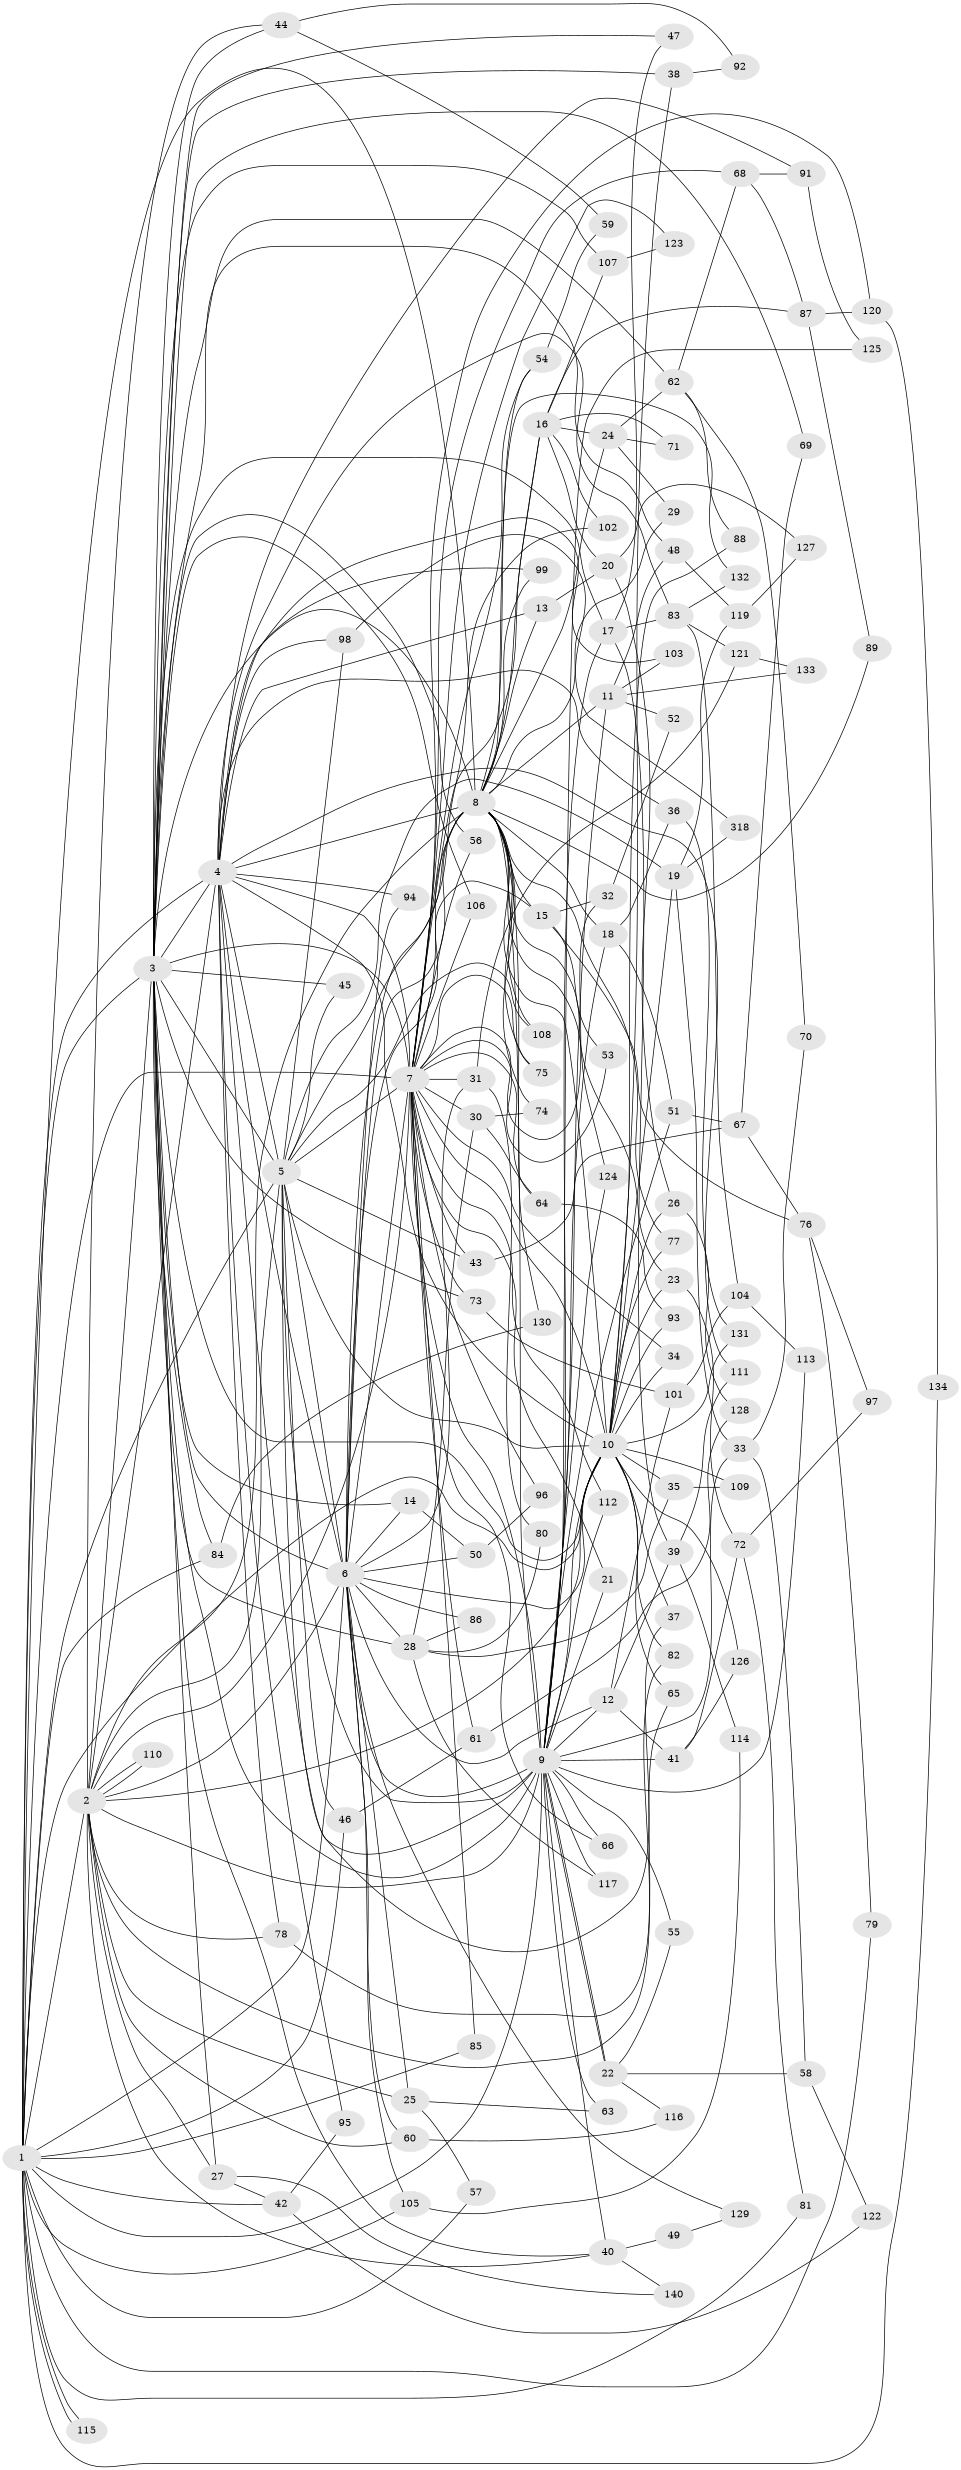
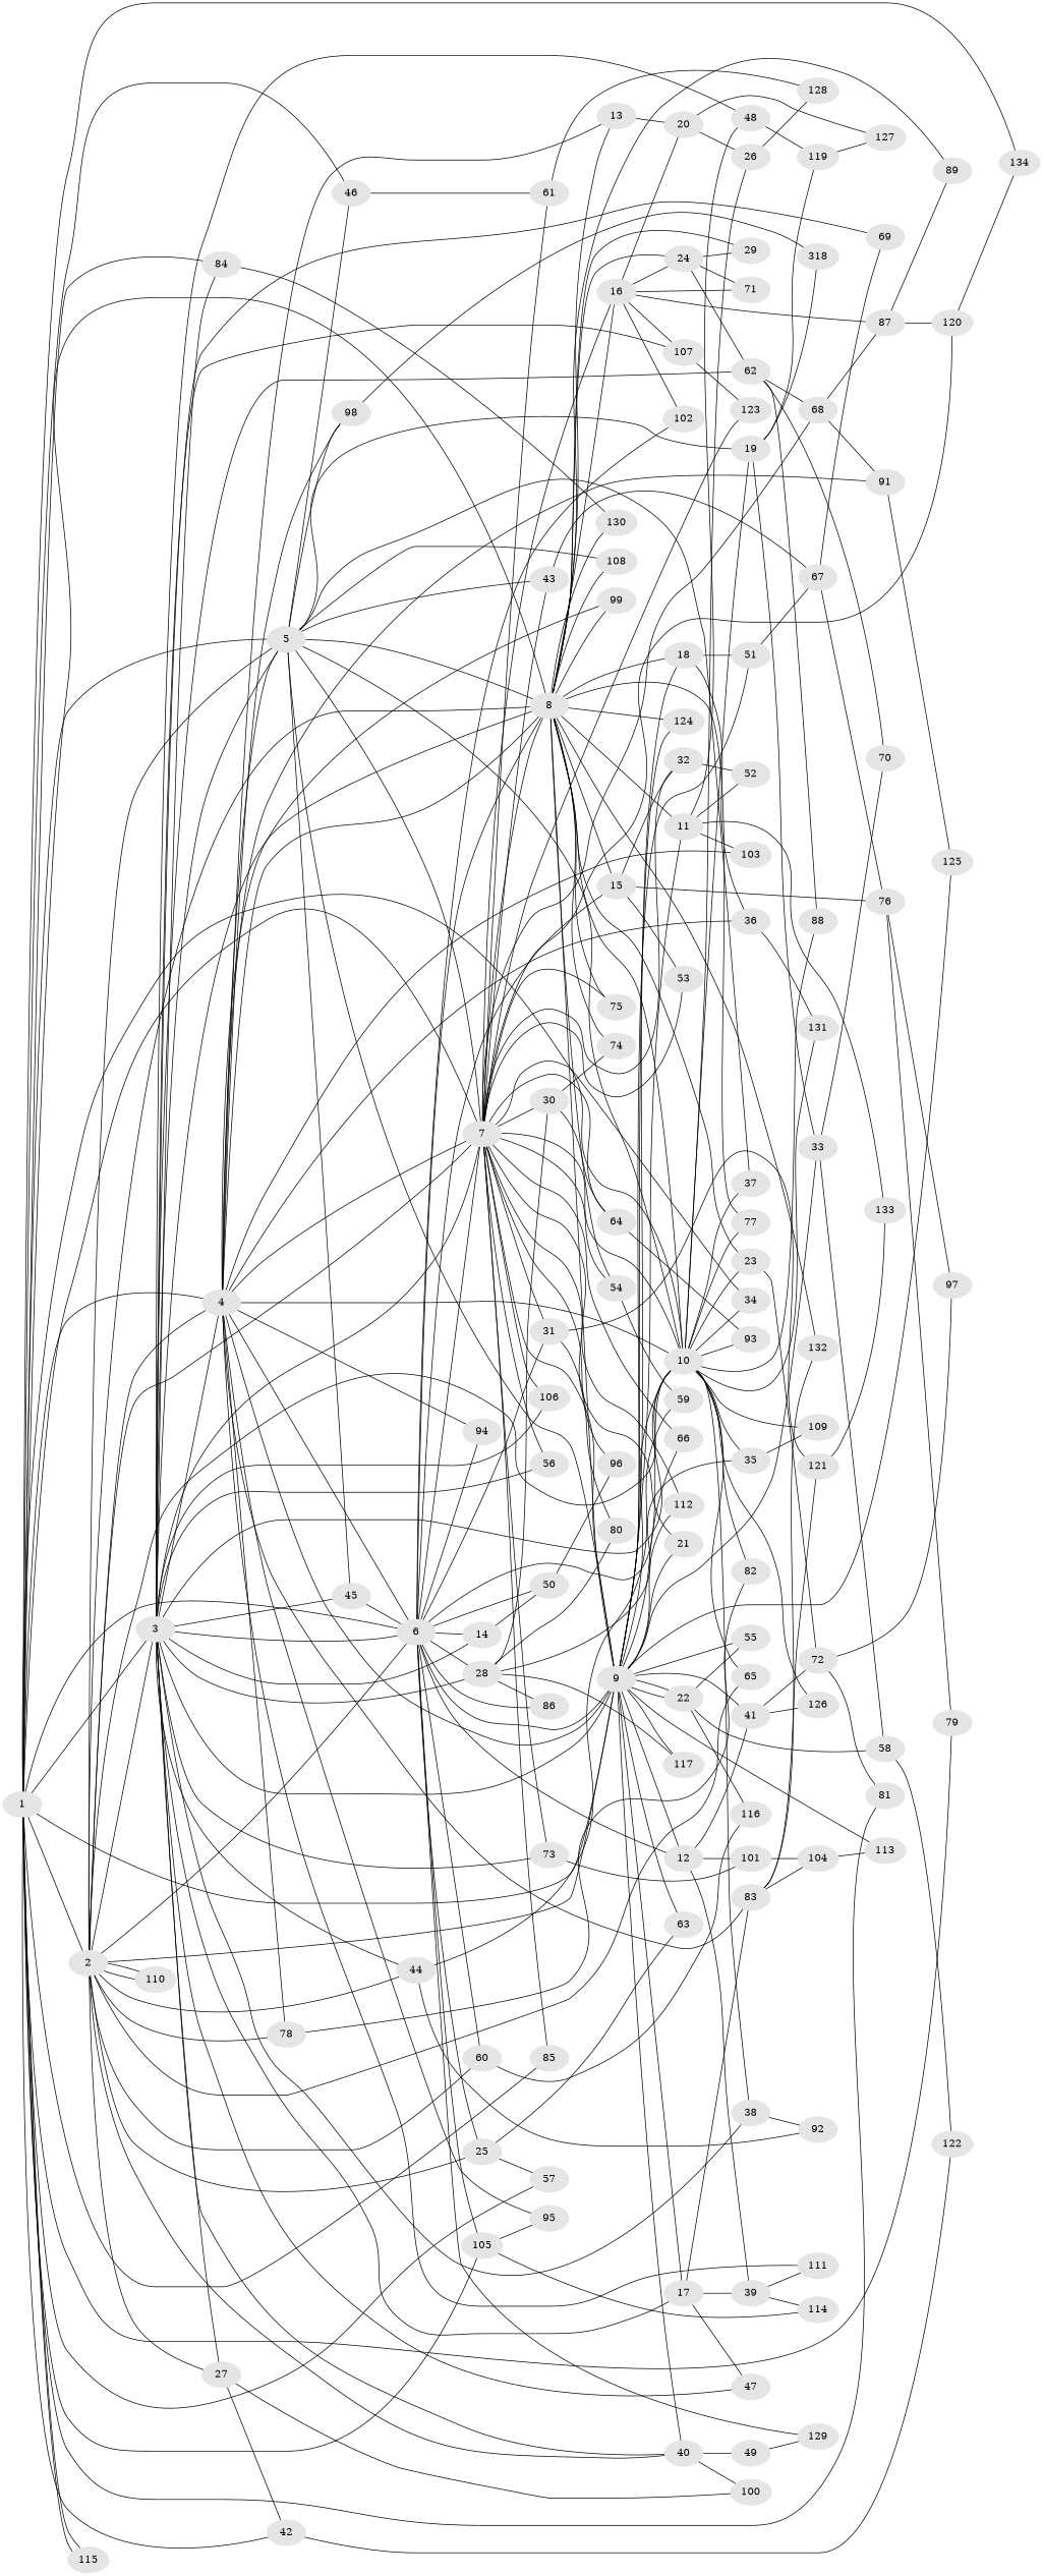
  graph {
    rankdir=LR
    node [color=gray90 style=filled]
    1
    2
    3
    4
    5
    6
    7
    8
    9
    10
    42
    46
    57
    79
    81
    84
    85
    105
    115
    134
    25
    27
    40
    44
    60
    65
    78
    110
    14
    17
    28
    38
    45
    47
    48
    56
    62
    69
    73
    106
    107
    13
    36
    83
    91
    94
    95
    98
    99
    103
    111
    19
    37
    43
    108
    12
    15
    31
    50
    86
    102
    129
    16
    21
    30
    32
    34
    53
    54
    61
    64
    66
    68
    75
    96
    112
    120
    123
    11
    18
    23
    24
    29
    74
    77
    89
    124
    130
    132
    22
    33
    41
    51
    55
    63
    113
    117
    125
    26
    35
    82
    88
    93
    109
    126
    131
    122
    114
-   100 [label=140]
+   100
    49
    92
    59
    116
    39
    80
    119
    70
    101
    20
    121
    104
    n122 [label=318]
    67
    76
    71
    87
    52
    128
    133
    72
    58
    127
    97
    1 -- 2
    1 -- 3
    1 -- 4
    1 -- 5
    1 -- 6
    1 -- 7
    1 -- 8
    1 -- 9
    1 -- 10
    1 -- 42
    1 -- 46
    1 -- 57
    1 -- 79
    1 -- 81
    1 -- 84
    1 -- 85
    1 -- 105
    1 -- 115
    1 -- 115
    1 -- 134
    2 -- 3
    2 -- 4
    2 -- 5
    2 -- 6
    2 -- 7
    2 -- 8
    2 -- 9
    2 -- 10
    2 -- 25
    2 -- 27
    2 -- 40
    2 -- 44
    2 -- 60
    2 -- 65
    2 -- 78
    2 -- 110
    2 -- 110
    3 -- 4
    3 -- 5
    3 -- 6
    3 -- 7
    3 -- 8
    3 -- 9
    3 -- 10
    3 -- 84
    3 -- 27
    3 -- 40
    3 -- 44
    3 -- 14
    3 -- 17
    3 -- 28
    3 -- 38
    3 -- 45
    3 -- 47
    3 -- 48
    3 -- 56
    3 -- 62
    3 -- 69
    3 -- 73
    3 -- 106
    3 -- 107
    4 -- 5
    4 -- 6
    4 -- 7
    4 -- 8
    4 -- 9
    4 -- 10
    4 -- 78
    4 -- 13
    4 -- 36
    4 -- 83
    4 -- 91
    4 -- 94
    4 -- 95
    4 -- 98
    4 -- 99
    4 -- 103
    4 -- 111
-   5 -- 6
+   45 -- 6
    5 -- 7
    5 -- 8
    5 -- 9
    5 -- 10
    5 -- 46
    5 -- 45
    5 -- 98
    5 -- 19
    5 -- 37
    5 -- 43
    5 -- 108
    6 -- 7
    6 -- 8
    6 -- 9
    6 -- 10
    6 -- 105
    6 -- 25
    6 -- 60
    6 -- 14
    6 -- 28
    6 -- 94
    6 -- 12
    6 -- 15
    6 -- 31
    6 -- 50
    6 -- 86
    6 -- 102
    6 -- 129
    7 -- 8
    7 -- 9
    7 -- 10
    7 -- 85
    7 -- 56
    7 -- 73
    7 -- 106
    7 -- 43
    7 -- 31
    7 -- 16
    7 -- 21
    7 -- 30
    7 -- 32
    7 -- 34
    7 -- 53
    7 -- 54
    7 -- 61
    7 -- 64
    7 -- 66
    7 -- 68
    7 -- 75
    7 -- 96
    7 -- 112
    7 -- 120
    7 -- 123
    8 -- 9
    8 -- 10
    8 -- 13
    8 -- 99
    8 -- 108
    8 -- 15
    8 -- 16
    8 -- 54
    8 -- 75
    8 -- 11
    8 -- 18
    8 -- 23
    8 -- 24
    8 -- 29
    8 -- 74
    8 -- 77
    8 -- 89
    8 -- 124
    8 -- 130
    8 -- 132
    9 -- 10
    9 -- 40
    9 -- 17
    9 -- 12
    9 -- 21
    9 -- 66
    9 -- 112
    9 -- 11
    9 -- 18
    9 -- 124
    9 -- 22
    9 -- 22
    9 -- 33
    9 -- 41
    9 -- 51
    9 -- 55
    9 -- 63
    9 -- 113
    9 -- 117
    9 -- 125
    10 -- 65
    10 -- 38
    10 -- 19
    10 -- 37
    10 -- 34
    10 -- 23
    10 -- 77
    10 -- 26
    10 -- 35
    10 -- 82
    10 -- 88
    10 -- 93
    10 -- 109
    10 -- 126
    10 -- 131
-   42 -- 95
+   105 -- 95
    42 -- 122
    46 -- 61
    84 -- 130
    105 -- 114
    25 -- 57
    25 -- 63
    27 -- 42
    27 -- 100
    40 -- 100
    40 -- 49
    44 -- 92
    44 -- 59
    60 -- 116
    78 -- 82
    14 -- 50
    17 -- 47
    17 -- 83
    17 -- 39
    28 -- 86
    28 -- 30
    28 -- 117
    28 -- 35
    28 -- 80
    38 -- 92
    48 -- 119
    62 -- 68
    62 -- 88
    62 -- 70
    73 -- 101
    107 -- 123
    13 -- 20
    36 -- 131
    83 -- 132
    83 -- 121
    83 -- 104
    91 -- 125
    98 -- n122
    19 -- 33
    19 -- 119
    19 -- n122
    43 -- 67
    12 -- 41
    12 -- 39
    12 -- 101
    15 -- 32
    15 -- 53
    15 -- 76
    31 -- 80
    31 -- 121
    50 -- 96
    16 -- 107
    16 -- 102
    16 -- 24
    16 -- 20
    16 -- 71
    16 -- 87
    30 -- 64
    30 -- 74
    32 -- 52
    54 -- 59
    61 -- 128
    64 -- 93
    68 -- 91
    68 -- 87
    120 -- 134
    11 -- 48
    11 -- 103
    11 -- 52
    11 -- 133
    18 -- 36
    18 -- 51
    23 -- 72
    24 -- 62
    24 -- 29
    24 -- 71
    22 -- 55
    22 -- 116
    22 -- 58
    33 -- 70
    33 -- 58
    41 -- 126
    41 -- 72
    51 -- 67
    26 -- 128
    35 -- 109
    49 -- 129
    39 -- 111
    39 -- 114
    119 -- 127
    101 -- 104
    20 -- 26
    20 -- 127
    121 -- 133
    104 -- 113
    67 -- 69
    67 -- 76
    76 -- 79
    76 -- 97
    87 -- 120
    87 -- 89
    72 -- 81
    72 -- 97
    58 -- 122
  }
